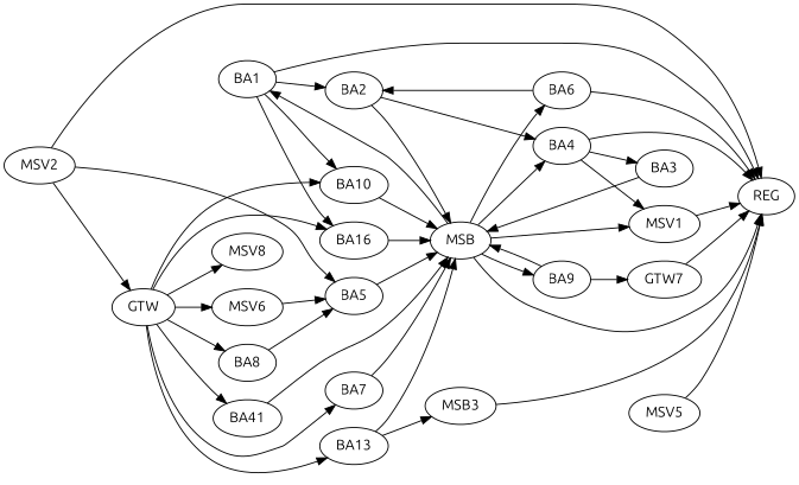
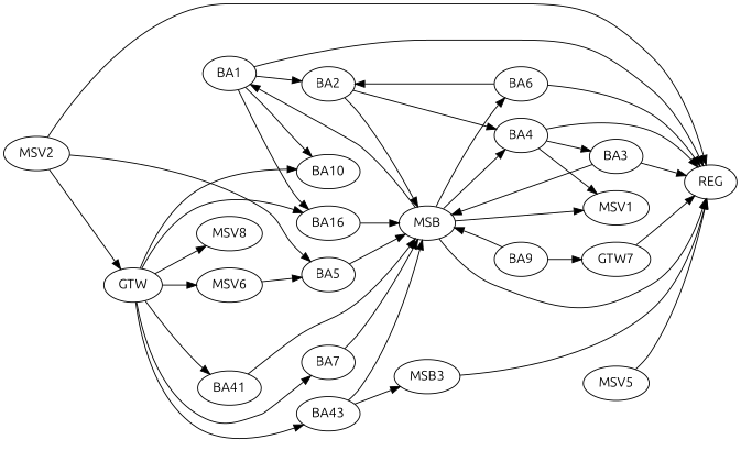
  strict digraph {
    fontname=Ubuntu
    rankdir=LR
    node [fontname=Ubuntu]
    edge [fontname=Ubuntu]
    n1 [label=BA1]
    n2 [label=BA2]
    n3 [label=BA10]
    n4 [label=BA16]
    n5 [label=REG]
    n6 [label=MSB]
    n7 [label=BA4]
    n8 [label=MSV1]
    n9 [label=BA6]
    n10 [label=BA9]
    n11 [label=BA3]
    n12 [label=BA5]
    n13 [label=BA7]
-   n14 [label=BA8]
    n15 [label=GTW7]
    n16 [label=BA41]
-   n17 [label=BA13]
+   n17 [label=BA43]
    n18 [label=MSB3]
    n19 [label=GTW]
    n20 [label=MSV6]
    n21 [label=MSV8]
    n22 [label=MSV2]
    n23 [label=MSV5]
    n1 -> n2
    n1 -> n3
    n1 -> n4
    n1 -> n5
    n2 -> n6
    n2 -> n7
-   n3 -> n6
    n4 -> n6
    n6 -> n1
    n6 -> n5
    n6 -> n7
    n6 -> n8
    n6 -> n9
-   n6 -> n10
    n7 -> n5
    n7 -> n8
    n7 -> n11
-   n8 -> n5
+   n11 -> n5
    n9 -> n2
    n9 -> n5
    n10 -> n6
    n10 -> n15
    n11 -> n6
    n12 -> n6
    n13 -> n6
-   n14 -> n12
    n15 -> n5
    n16 -> n6
    n17 -> n6
    n17 -> n18
    n18 -> n5
    n19 -> n3
    n19 -> n4
    n19 -> n13
-   n19 -> n14
    n19 -> n16
    n19 -> n17
    n19 -> n20
    n19 -> n21
    n20 -> n12
    n22 -> n5
    n22 -> n12
    n22 -> n19
    n23 -> n5
  }
